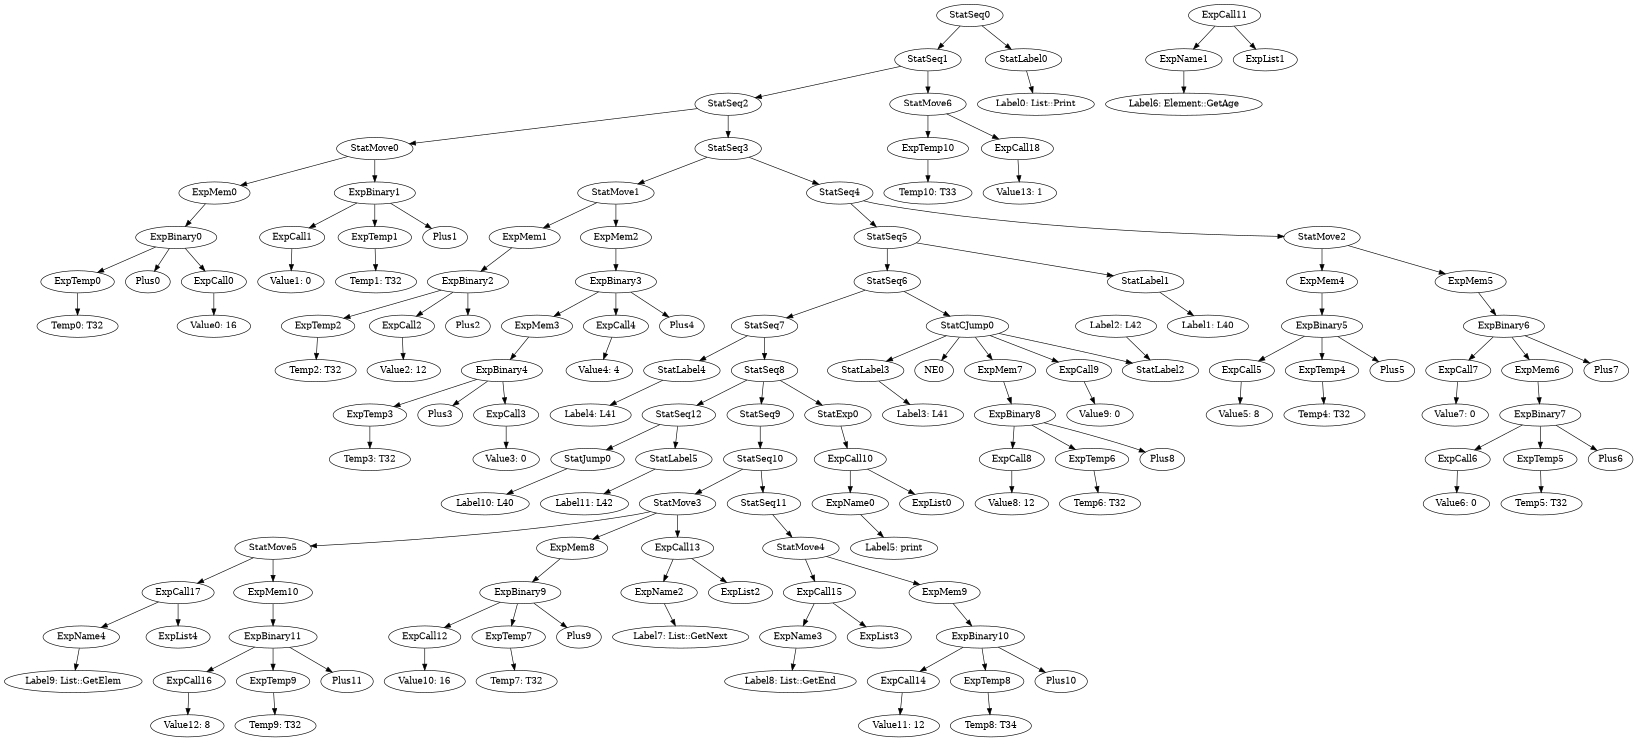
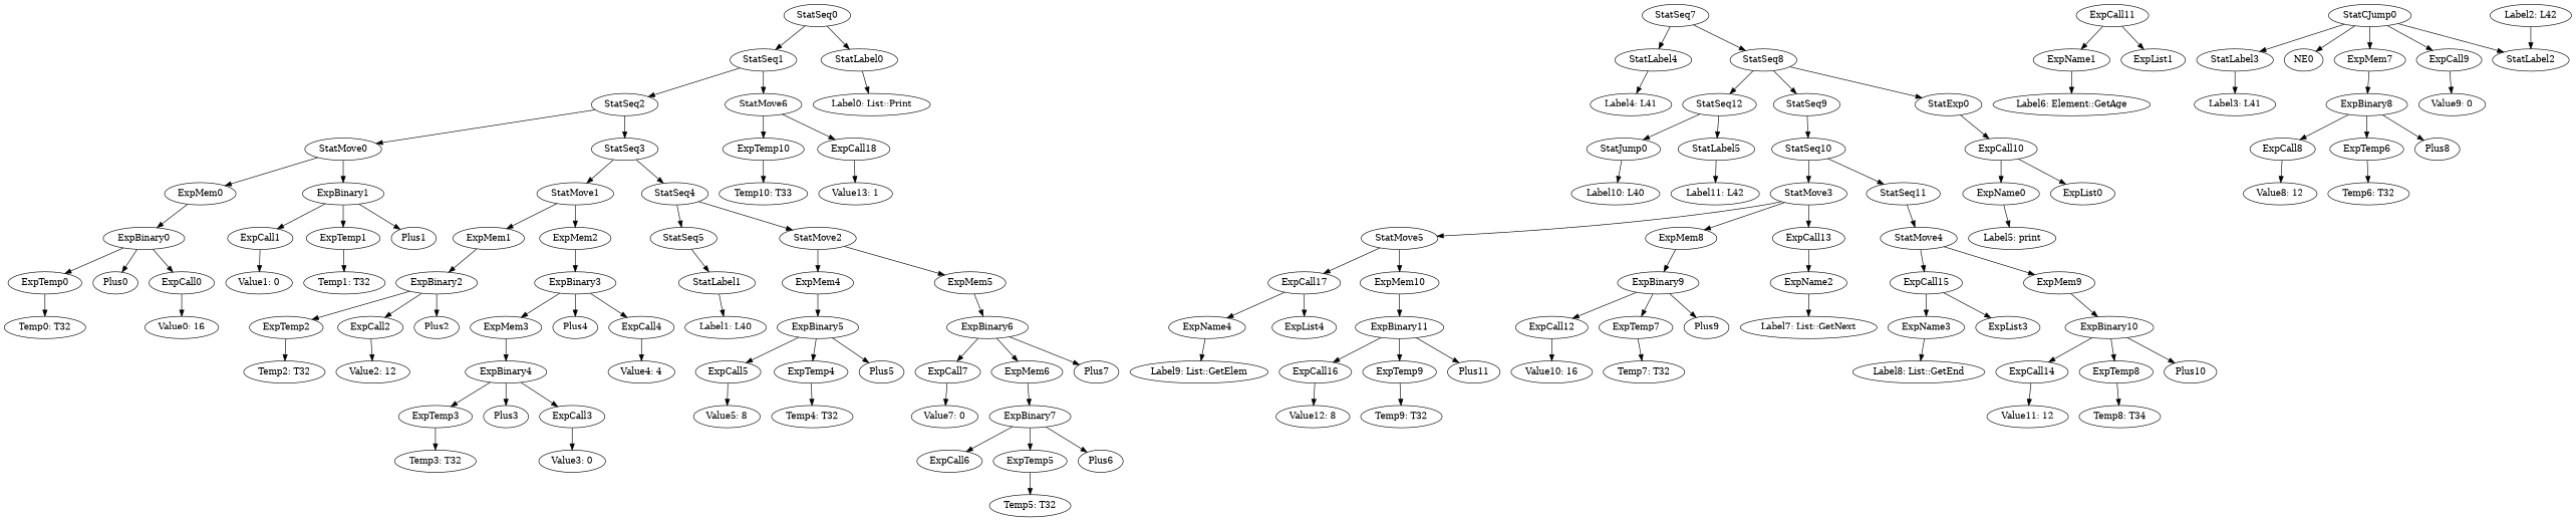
  digraph {
    ordering=out
    ExpTemp10
    "Temp10: T33"
    StatSeq12
    StatJump0
    StatLabel5
    "Label10: L40"
    "Label11: L42"
    ExpCall17
    ExpName4
    ExpList4
    "Label9: List::GetElem"
    StatMove5
    ExpMem10
    ExpBinary11
    ExpCall16
    ExpTemp9
    Plus11
    "Value12: 8"
    "Temp9: T32"
    ExpCall15
    ExpName3
    ExpList3
    "Label8: List::GetEnd"
    StatMove4
    ExpMem9
    ExpBinary10
    ExpCall14
    ExpTemp8
    Plus10
    "Value11: 12"
    n31 [label="Temp8: T34"]
    StatMove3
    ExpMem8
    ExpCall13
    ExpBinary9
    ExpName2
-   ExpList2
    ExpCall12
    ExpTemp7
    Plus9
    "Label7: List::GetNext"
    StatSeq1
    StatSeq2
    StatMove6
    StatMove0
    StatSeq3
    ExpCall18
    ExpMem0
    ExpBinary1
    StatMove1
    StatSeq4
    "Value13: 1"
    "Value10: 16"
    "Temp7: T32"
    ExpCall11
    ExpName1
    ExpList1
    "Label6: Element::GetAge"
    StatSeq10
    StatSeq11
    ExpCall10
    ExpName0
    ExpList0
    "Label5: print"
    StatSeq7
    StatLabel4
    StatSeq8
    "Label4: L41"
    StatSeq9
    StatExp0
-   StatSeq6
    StatCJump0
    StatLabel3
    NE0
    ExpMem7
    ExpCall9
    StatLabel2
    "Label3: L41"
    ExpBinary8
    "Value9: 0"
    ExpCall5
    "Value5: 8"
    ExpBinary4
    ExpTemp3
    Plus3
    ExpCall3
    "Temp3: T32"
    "Value3: 0"
    ExpCall6
-   "Value6: 0"
    ExpMem1
    ExpMem2
    ExpBinary2
    ExpBinary3
    ExpTemp2
    ExpCall2
    Plus2
    ExpMem3
    Plus4
    ExpCall4
    StatSeq5
    StatLabel1
    "Label1: L40"
    ExpCall8
    ExpTemp6
    Plus8
    "Label2: L42"
    "Temp2: T32"
    "Value2: 12"
    ExpBinary0
    ExpCall1
    ExpTemp1
    Plus1
    StatMove2
    ExpTemp0
    Plus0
    ExpCall0
    "Temp0: T32"
    "Value0: 16"
    ExpMem4
    ExpBinary5
    ExpTemp4
    Plus5
    "Temp4: T32"
    ExpCall7
    "Value7: 0"
    "Value1: 0"
    "Temp1: T32"
    "Value4: 4"
    StatSeq0
    StatLabel0
    "Label0: List::Print"
    ExpTemp5
    "Temp5: T32"
    ExpBinary7
    Plus6
    ExpMem5
    ExpBinary6
    ExpMem6
    Plus7
    "Value8: 12"
    "Temp6: T32"
    ExpTemp10 -> "Temp10: T33"
    StatSeq12 -> StatJump0
    StatSeq12 -> StatLabel5
    StatJump0 -> "Label10: L40"
    StatLabel5 -> "Label11: L42"
    ExpCall17 -> ExpName4
    ExpCall17 -> ExpList4
    ExpName4 -> "Label9: List::GetElem"
    StatMove5 -> ExpCall17
    StatMove5 -> ExpMem10
    ExpMem10 -> ExpBinary11
    ExpBinary11 -> ExpCall16
    ExpBinary11 -> ExpTemp9
    ExpBinary11 -> Plus11
    ExpCall16 -> "Value12: 8"
    ExpTemp9 -> "Temp9: T32"
    ExpCall15 -> ExpName3
    ExpCall15 -> ExpList3
    ExpName3 -> "Label8: List::GetEnd"
    StatMove4 -> ExpCall15
    StatMove4 -> ExpMem9
    ExpMem9 -> ExpBinary10
    ExpBinary10 -> ExpCall14
    ExpBinary10 -> ExpTemp8
    ExpBinary10 -> Plus10
    ExpCall14 -> "Value11: 12"
    ExpTemp8 -> n31
    StatMove3 -> StatMove5
    StatMove3 -> ExpMem8
    StatMove3 -> ExpCall13
    ExpMem8 -> ExpBinary9
    ExpCall13 -> ExpName2
-   ExpCall13 -> ExpList2
    ExpBinary9 -> ExpCall12
    ExpBinary9 -> ExpTemp7
    ExpBinary9 -> Plus9
    ExpName2 -> "Label7: List::GetNext"
    ExpCall12 -> "Value10: 16"
    ExpTemp7 -> "Temp7: T32"
    StatSeq1 -> StatSeq2
    StatSeq1 -> StatMove6
    StatSeq2 -> StatMove0
    StatSeq2 -> StatSeq3
    StatMove6 -> ExpTemp10
    StatMove6 -> ExpCall18
    StatMove0 -> ExpMem0
    StatMove0 -> ExpBinary1
    StatSeq3 -> StatMove1
    StatSeq3 -> StatSeq4
    ExpCall18 -> "Value13: 1"
    ExpMem0 -> ExpBinary0
    ExpBinary1 -> ExpCall1
    ExpBinary1 -> ExpTemp1
    ExpBinary1 -> Plus1
    StatMove1 -> ExpMem1
    StatMove1 -> ExpMem2
    StatSeq4 -> StatSeq5
    StatSeq4 -> StatMove2
    ExpCall11 -> ExpName1
    ExpCall11 -> ExpList1
    ExpName1 -> "Label6: Element::GetAge"
    StatSeq10 -> StatMove3
    StatSeq10 -> StatSeq11
    StatSeq11 -> StatMove4
    ExpCall10 -> ExpName0
    ExpCall10 -> ExpList0
    ExpName0 -> "Label5: print"
    StatSeq7 -> StatLabel4
    StatSeq7 -> StatSeq8
    StatLabel4 -> "Label4: L41"
    StatSeq8 -> StatSeq12
    StatSeq8 -> StatSeq9
    StatSeq8 -> StatExp0
    StatSeq9 -> StatSeq10
    StatExp0 -> ExpCall10
-   StatSeq6 -> StatSeq7
-   StatSeq6 -> StatCJump0
    StatCJump0 -> StatLabel3
    StatCJump0 -> NE0
    StatCJump0 -> ExpMem7
    StatCJump0 -> ExpCall9
    StatCJump0 -> StatLabel2
    StatLabel3 -> "Label3: L41"
    ExpMem7 -> ExpBinary8
    ExpCall9 -> "Value9: 0"
    ExpBinary8 -> ExpCall8
    ExpBinary8 -> ExpTemp6
    ExpBinary8 -> Plus8
    ExpCall5 -> "Value5: 8"
    ExpBinary4 -> ExpTemp3
    ExpBinary4 -> Plus3
    ExpBinary4 -> ExpCall3
    ExpTemp3 -> "Temp3: T32"
    ExpCall3 -> "Value3: 0"
-   ExpCall6 -> "Value6: 0"
    ExpMem1 -> ExpBinary2
    ExpMem2 -> ExpBinary3
    ExpBinary2 -> ExpTemp2
    ExpBinary2 -> ExpCall2
    ExpBinary2 -> Plus2
    ExpBinary3 -> ExpMem3
    ExpBinary3 -> Plus4
    ExpBinary3 -> ExpCall4
    ExpTemp2 -> "Temp2: T32"
    ExpCall2 -> "Value2: 12"
    ExpMem3 -> ExpBinary4
    ExpCall4 -> "Value4: 4"
-   StatSeq5 -> StatSeq6
    StatSeq5 -> StatLabel1
    StatLabel1 -> "Label1: L40"
    ExpCall8 -> "Value8: 12"
    ExpTemp6 -> "Temp6: T32"
    "Label2: L42" -> StatLabel2
    ExpBinary0 -> ExpTemp0
    ExpBinary0 -> Plus0
    ExpBinary0 -> ExpCall0
    ExpCall1 -> "Value1: 0"
    ExpTemp1 -> "Temp1: T32"
    StatMove2 -> ExpMem4
    StatMove2 -> ExpMem5
    ExpTemp0 -> "Temp0: T32"
    ExpCall0 -> "Value0: 16"
    ExpMem4 -> ExpBinary5
    ExpBinary5 -> ExpCall5
    ExpBinary5 -> ExpTemp4
    ExpBinary5 -> Plus5
    ExpTemp4 -> "Temp4: T32"
    ExpCall7 -> "Value7: 0"
    StatSeq0 -> StatSeq1
    StatSeq0 -> StatLabel0
    StatLabel0 -> "Label0: List::Print"
    ExpTemp5 -> "Temp5: T32"
    ExpBinary7 -> ExpCall6
    ExpBinary7 -> ExpTemp5
    ExpBinary7 -> Plus6
    ExpMem5 -> ExpBinary6
    ExpBinary6 -> ExpCall7
    ExpBinary6 -> ExpMem6
    ExpBinary6 -> Plus7
    ExpMem6 -> ExpBinary7
  }
